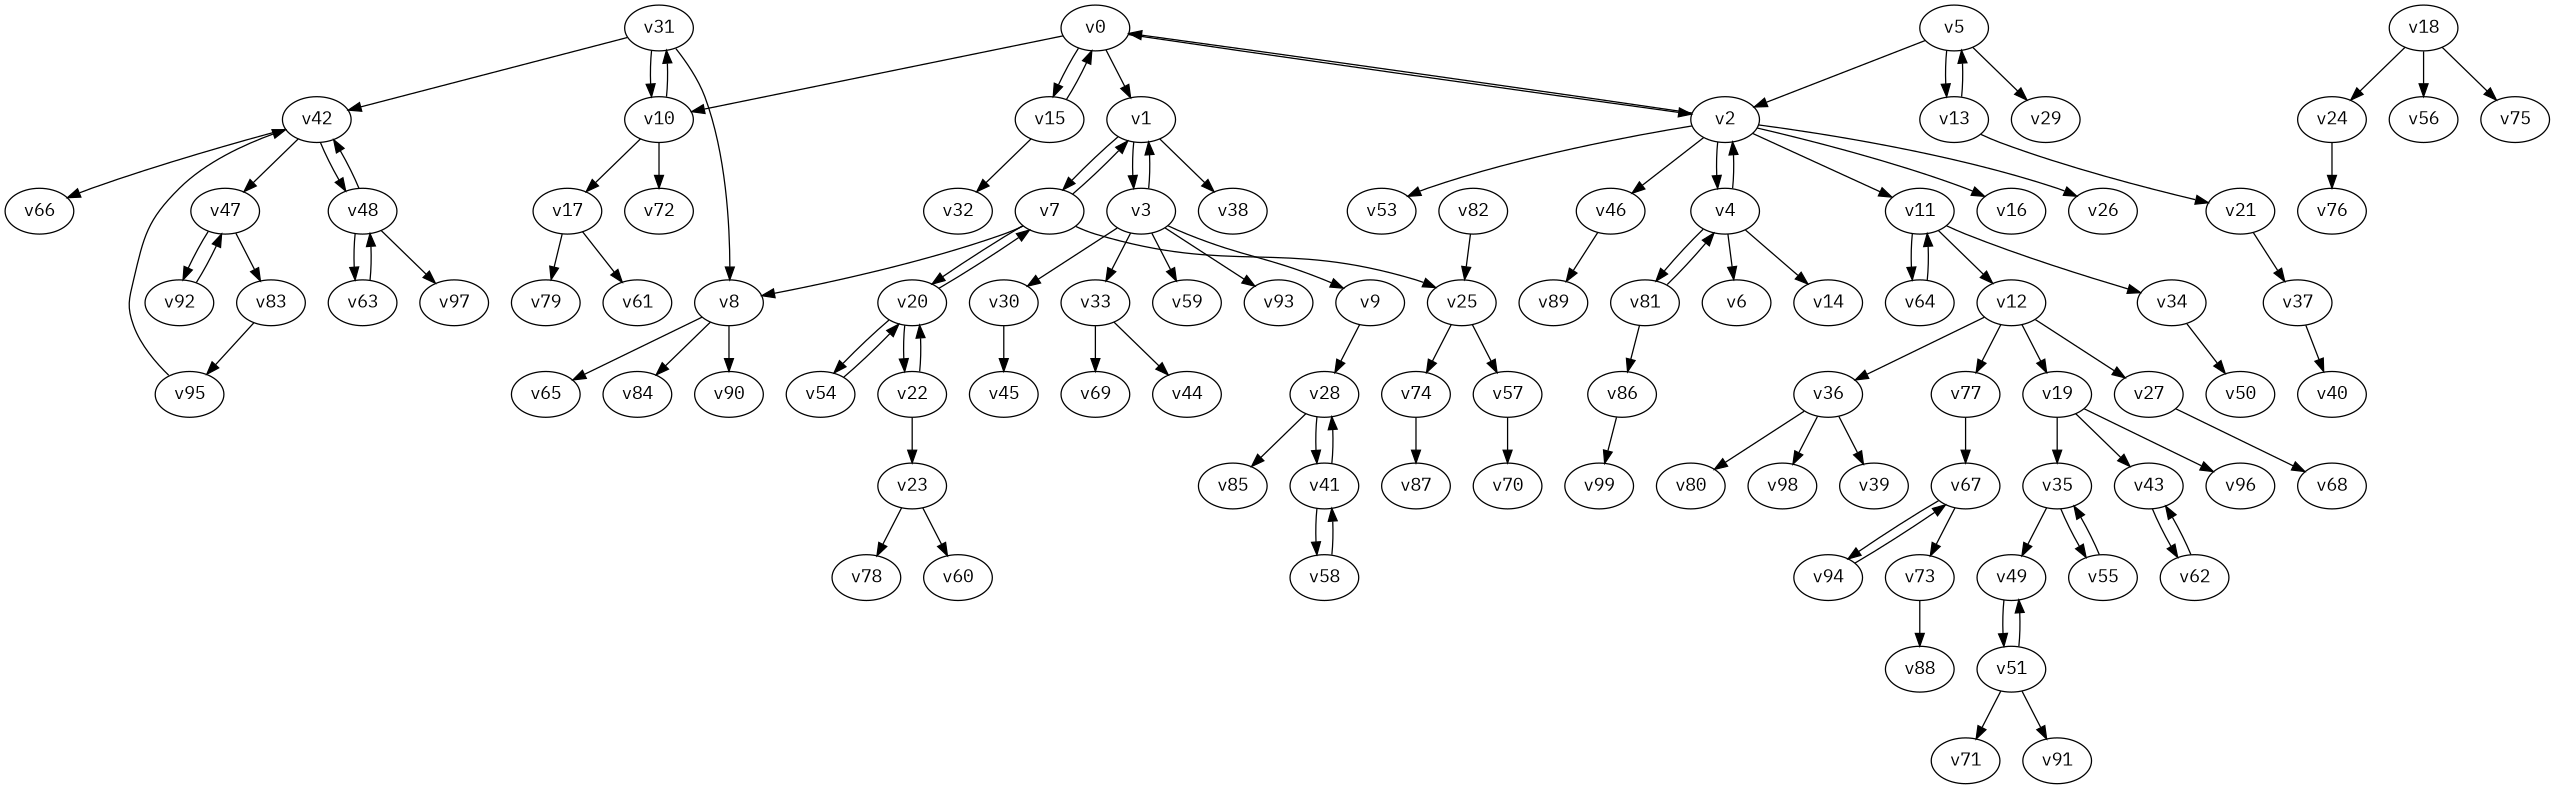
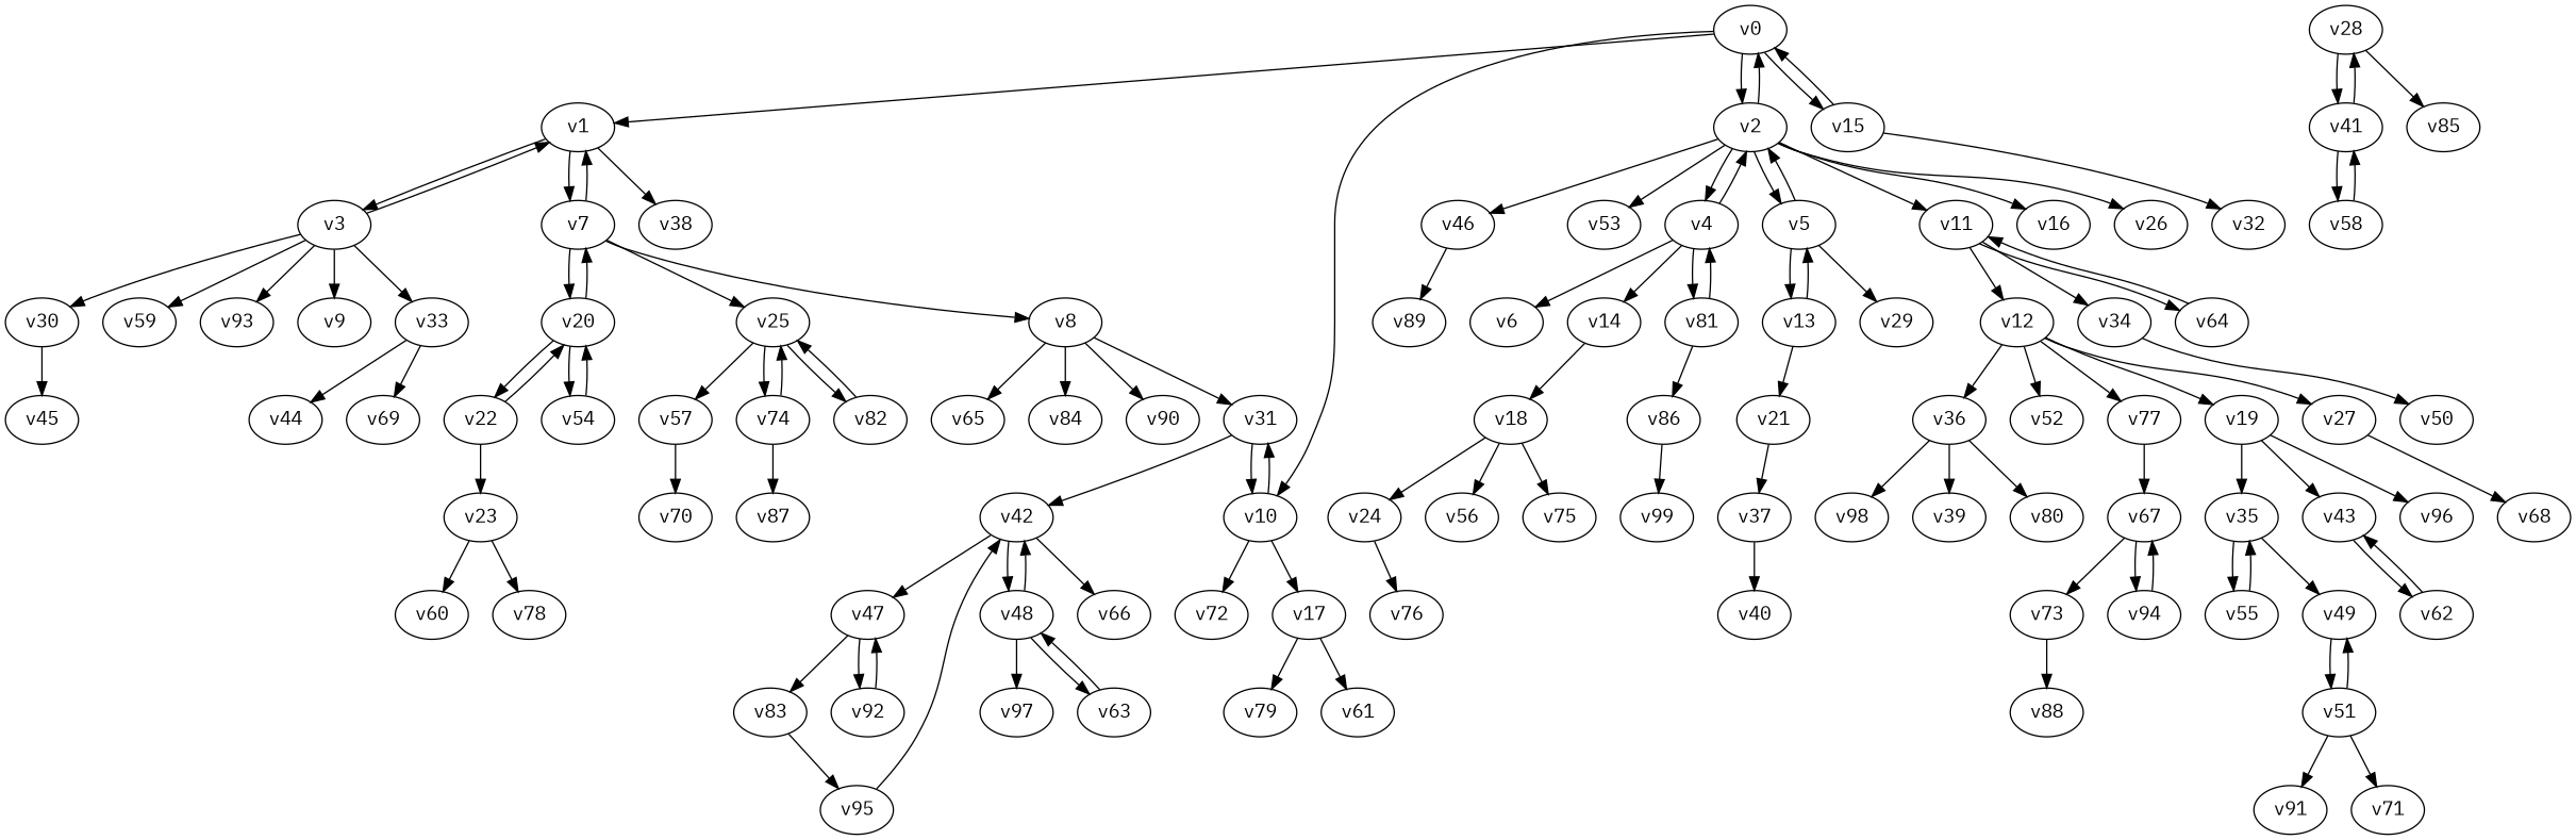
  digraph {
    fontname="IBM Plex Mono"
    node [fontname="IBM Plex Mono" player=1 weight=11]
    edge [fontname="IBM Plex Mono"]
    v1 [weight=3]
    v0 [player=0]
    v2 [player=0 weight=10]
    v10 [player=0 weight=18]
    v15 [weight=16]
    v3
    v7 [weight=2]
    v38 [player=0 weight=4]
    v4 [player=0 weight=6]
    v5 [weight=14]
    v11 [weight=-2]
    v16 [player=0 weight=8]
    v26 [player=0 weight=12]
    v46 [player=0 weight=9]
    v53 [weight=8]
    v31
    v17 [weight=12]
    v72 [player=0 weight=8]
    v32 [player=0 weight=3]
    v9 [weight=17]
    v30 [player=0 weight=3]
    v33 [weight=13]
    v59 [weight=3]
    v93
    v8 [player=0 weight=0]
    v20 [player=0 weight=7]
    v25 [weight=12]
    v6 [player=0 weight=9]
    v14 [player=0]
    v81 [weight=15]
    v13 [weight=14]
    v29 [weight=5]
    v12 [player=0 weight=7]
    v34 [player=0 weight=8]
    v64 [player=0]
    v89 [weight=16]
    v28 [player=0 weight=5]
    v45 [weight=6]
    v44 [player=0 weight=4]
    v69 [weight=13]
    v18 [player=0 weight=5]
    v86 [player=0 weight=1]
    v21
    v65 [weight=1]
    v84 [player=0 weight=12]
    v90 [player=0 weight=8]
    v22 [player=0 weight=12]
    v54 [player=0 weight=0]
    v57 [weight=15]
    v74 [player=0]
    v82 [player=0 weight=3]
    v42 [player=0 weight=6]
    v41 [weight=1]
    v85 [weight=1]
    v61 [weight=7]
    v79 [weight=9]
    v19 [weight=12]
    v27 [weight=3]
    v36 [player=0 weight=16]
+   v52 [player=0 weight=10]
    v77 [weight=8]
    v50 [player=0 weight=5]
    v35 [weight=2]
    v43 [weight=6]
    v96 [player=0 weight=6]
    v68 [player=0 weight=10]
    v39 [weight=14]
    v80 [player=0 weight=6]
    v98 [player=0 weight=9]
    v67 [weight=2]
    v37 [weight=5]
    v24 [player=0 weight=4]
    v56 [player=0 weight=-2]
    v75 [weight=-2]
    v76 [player=0]
    v49 [weight=18]
    v55 [weight=8]
    v62 [player=0 weight=4]
    v23 [weight=5]
    v40 [player=0 weight=-2]
    v60 [player=0 weight=-1]
    v78 [player=0 weight=8]
    v70 [player=0]
    v87 [weight=0]
    v58 [player=0]
    v47 [weight=6]
    v48 [player=0 weight=2]
    v66 [player=0 weight=8]
    v51 [weight=12]
    v83 [weight=4]
    v92 [player=0 weight=1]
    v63 [weight=10]
    v97 [weight=4]
    v73
    v94 [player=0]
    v95 [weight=1]
    v71 [weight=3]
    v91 [weight=-3]
    v88 [player=0 weight=14]
    v99 [weight=6]
    v1 -> v3
    v1 -> v7
    v1 -> v38
    v0 -> v1
    v0 -> v2
    v0 -> v10
    v0 -> v15
    v2 -> v0
    v2 -> v4
+   v2 -> v5
    v2 -> v11
    v2 -> v16
    v2 -> v26
    v2 -> v46
    v2 -> v53
    v10 -> v31
    v10 -> v17
    v10 -> v72
    v15 -> v0
    v15 -> v32
    v3 -> v1
    v3 -> v9
    v3 -> v30
    v3 -> v33
    v3 -> v59
    v3 -> v93
    v7 -> v1
    v7 -> v8
    v7 -> v20
    v7 -> v25
    v4 -> v2
    v4 -> v6
    v4 -> v14
    v4 -> v81
    v5 -> v2
    v5 -> v13
    v5 -> v29
    v11 -> v12
    v11 -> v34
    v11 -> v64
    v46 -> v89
    v31 -> v10
    v31 -> v42
    v17 -> v61
    v17 -> v79
-   v9 -> v28
    v30 -> v45
    v33 -> v44
    v33 -> v69
-   v31 -> v8
+   v8 -> v31
    v8 -> v65
    v8 -> v84
    v8 -> v90
    v20 -> v7
    v20 -> v22
    v20 -> v54
    v25 -> v57
    v25 -> v74
+   v25 -> v82
+   v14 -> v18
    v81 -> v4
    v81 -> v86
    v13 -> v5
    v13 -> v21
    v12 -> v19
    v12 -> v27
    v12 -> v36
+   v12 -> v52
    v12 -> v77
    v34 -> v50
    v64 -> v11
    v28 -> v41
    v28 -> v85
    v18 -> v24
    v18 -> v56
    v18 -> v75
    v86 -> v99
    v21 -> v37
    v22 -> v20
    v22 -> v23
    v54 -> v20
    v57 -> v70
+   v74 -> v25
    v74 -> v87
    v82 -> v25
    v42 -> v47
    v42 -> v48
    v42 -> v66
    v41 -> v28
    v41 -> v58
    v19 -> v35
    v19 -> v43
    v19 -> v96
    v27 -> v68
    v36 -> v39
    v36 -> v80
    v36 -> v98
    v77 -> v67
    v35 -> v49
    v35 -> v55
    v43 -> v62
    v67 -> v73
    v67 -> v94
    v37 -> v40
    v24 -> v76
    v49 -> v51
    v55 -> v35
    v62 -> v43
    v23 -> v60
    v23 -> v78
    v58 -> v41
    v47 -> v83
    v47 -> v92
    v48 -> v42
    v48 -> v63
    v48 -> v97
    v51 -> v49
    v51 -> v71
    v51 -> v91
    v83 -> v95
    v92 -> v47
    v63 -> v48
    v73 -> v88
    v94 -> v67
    v95 -> v42
  }
